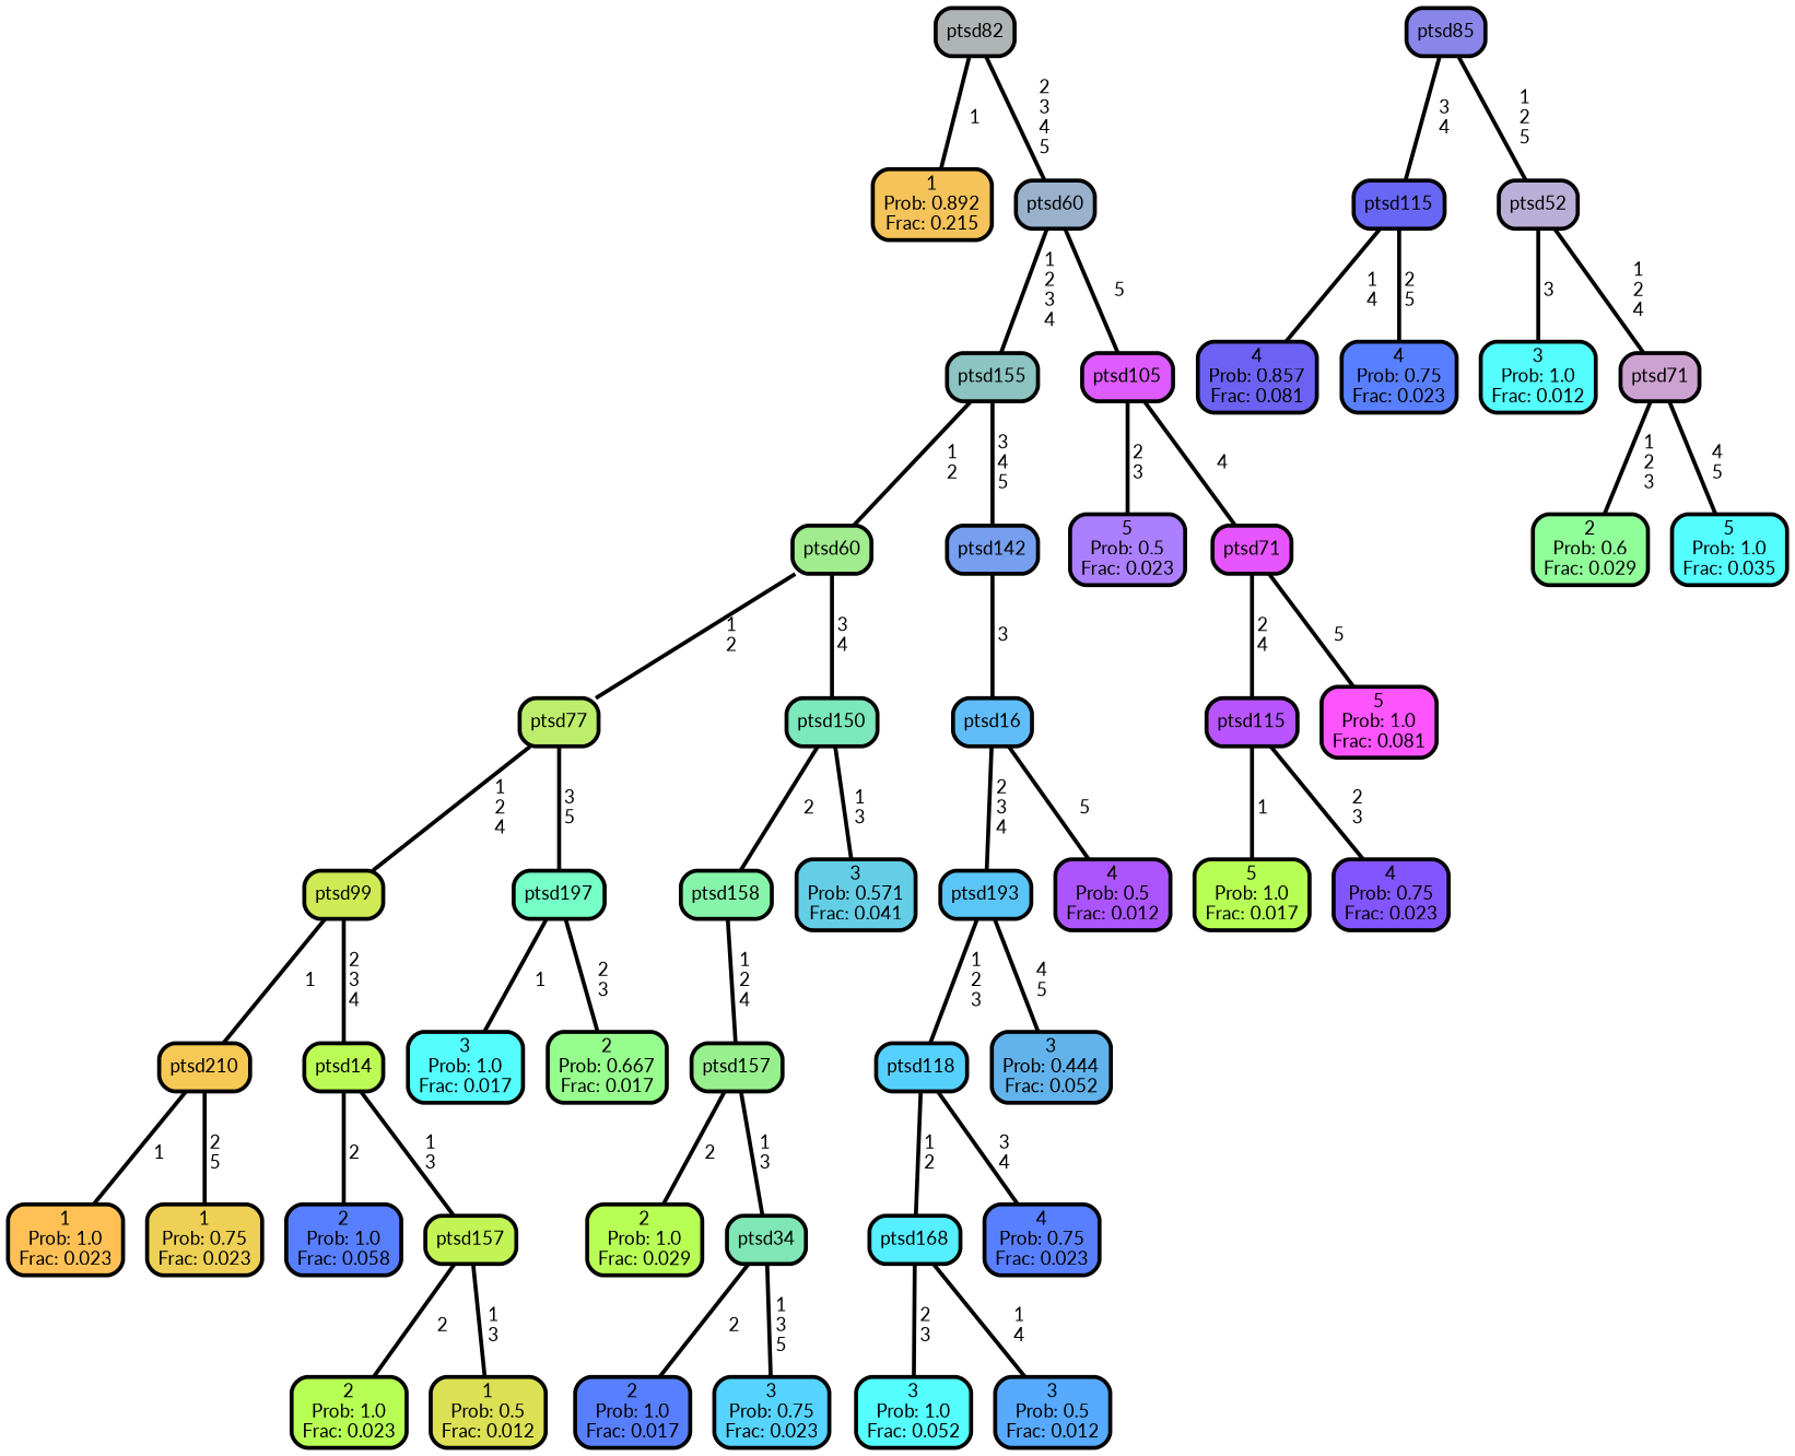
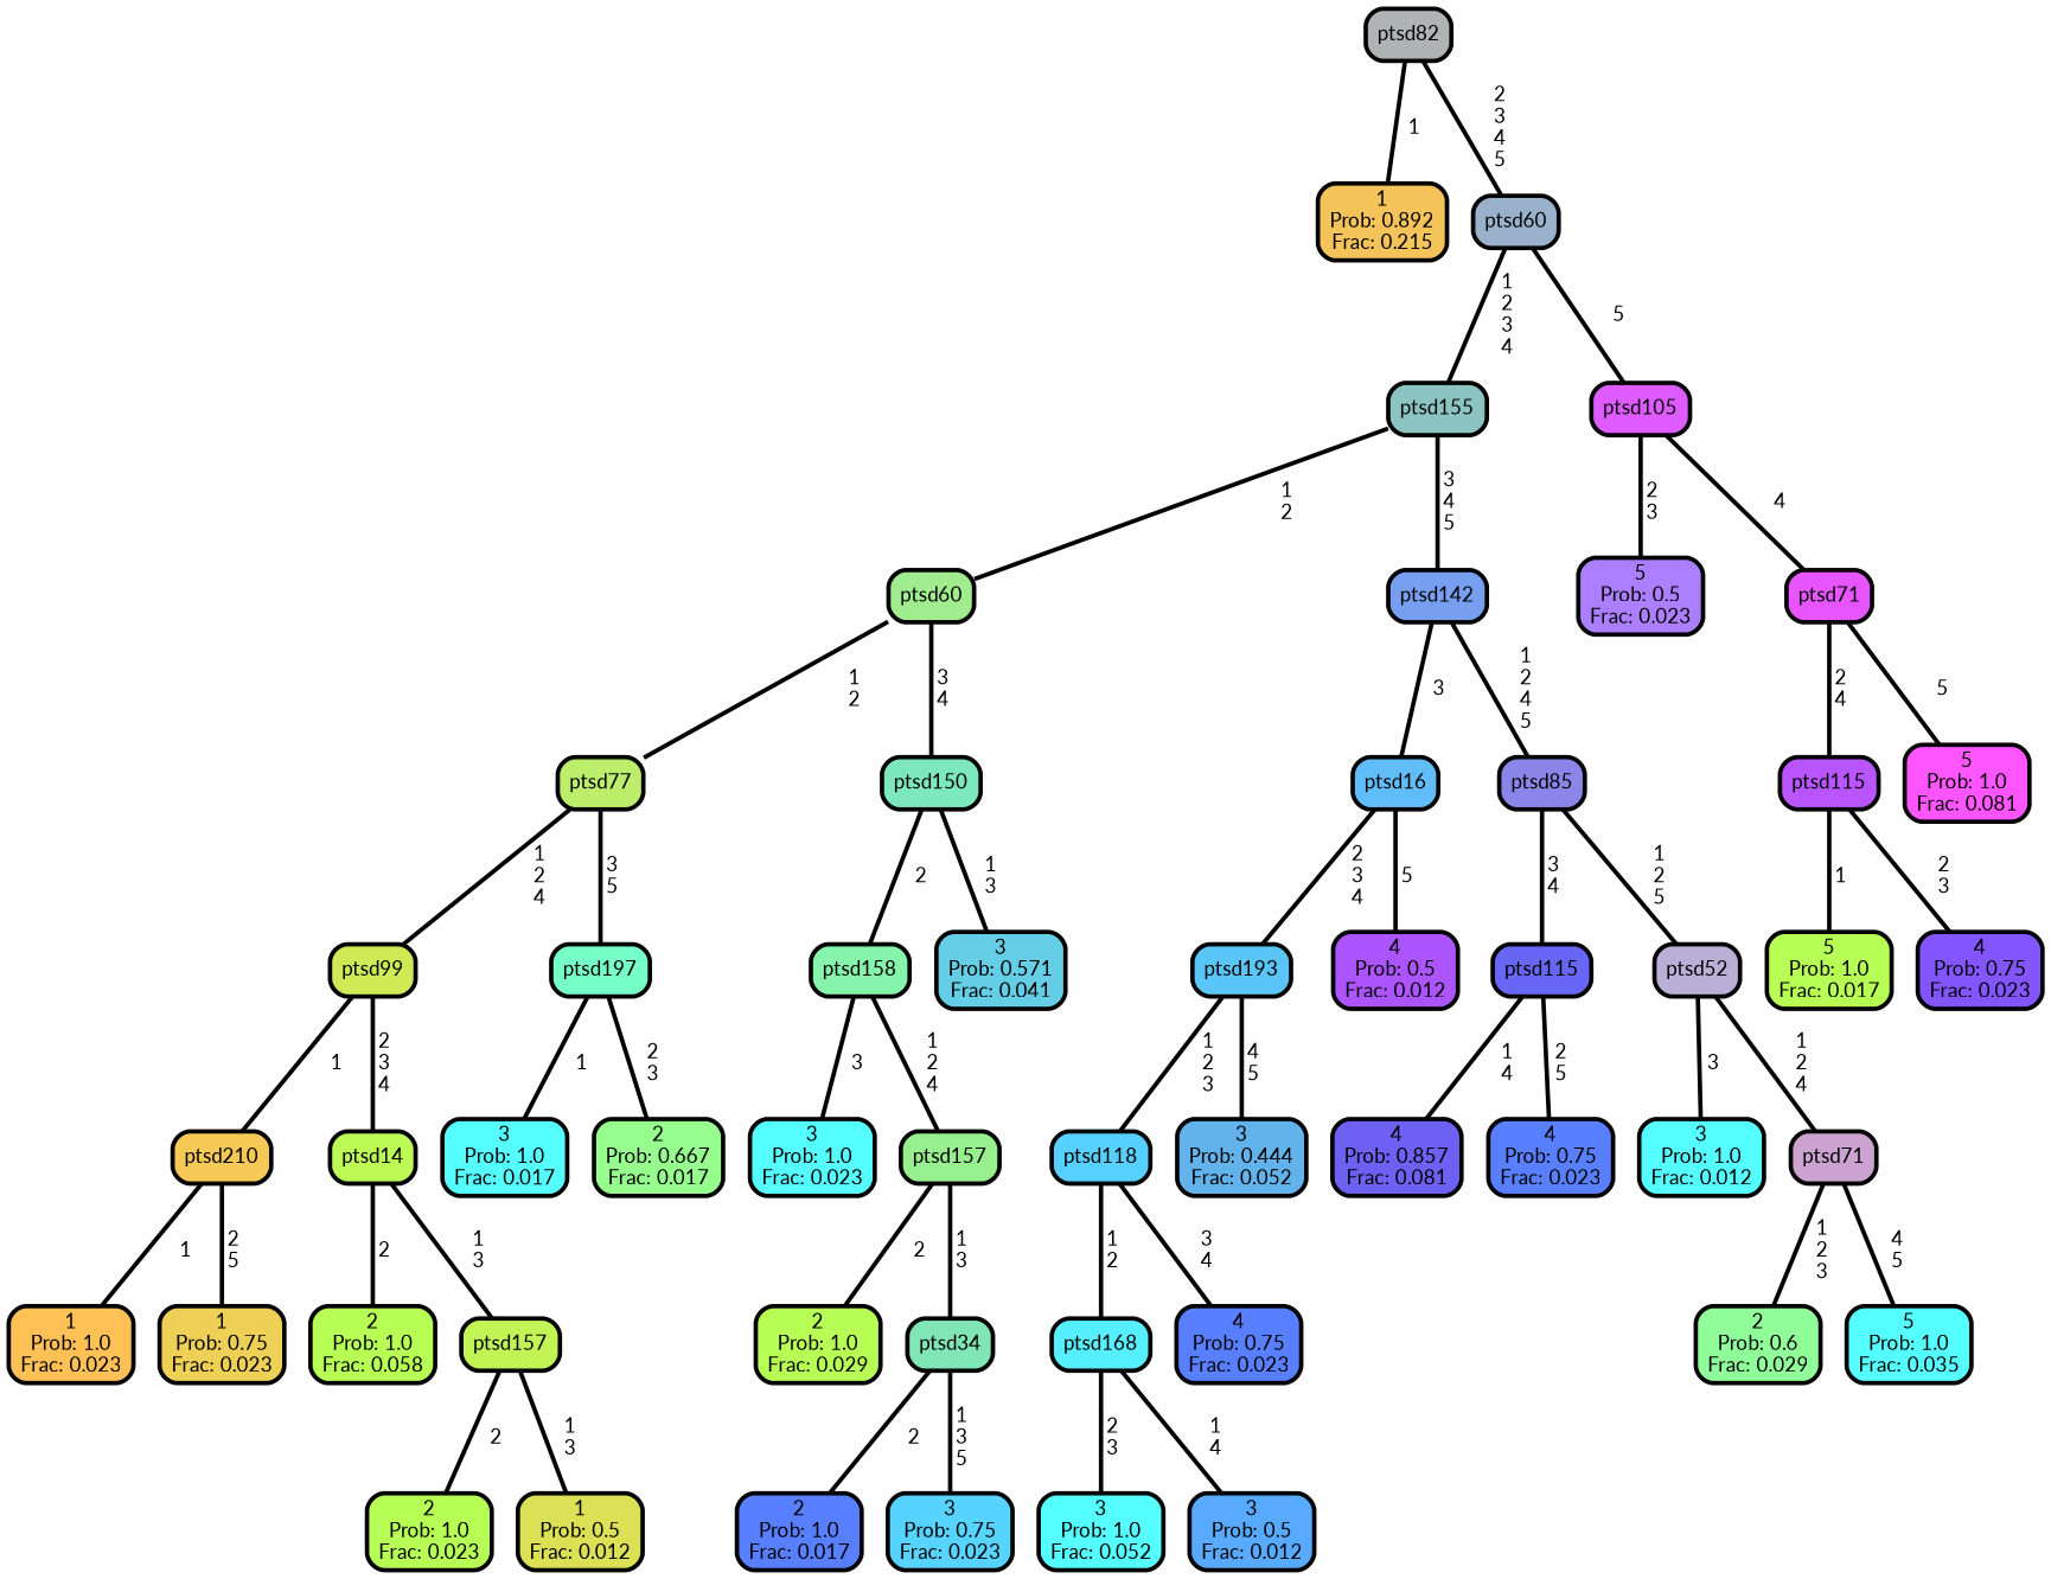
  graph {
    fontname=Lato
    ranksep="0 equally"
    splines=straight
    node [color=black fillcolor="#55ffff" fontcolor=black fontname=Lato penwidth=3 shape=box style="filled, rounded"]
    edge [color=black fontname=Lato penwidth=3]
    n1 [fillcolor="#f4c359" label="1\nProb: 0.892\nFrac: 0.215"]
    n2 [fillcolor="#aeb4b3" label=ptsd82]
    n3 [fillcolor="#9ab1cc" label=ptsd60]
    n4 [fillcolor="#8bc4c1" label=ptsd155]
    n5 [fillcolor="#dd5bff" label=ptsd105]
    n6 [fillcolor="#ffc155" label="1\nProb: 1.0\nFrac: 0.023"]
    n7 [fillcolor="#f6c855" label=ptsd210]
    n8 [fillcolor="#edd055" label="1\nProb: 0.75\nFrac: 0.023"]
    n9 [fillcolor="#cfea55" label=ptsd99]
    n10 [fillcolor="#bcfb55" label=ptsd14]
-   n11 [fillcolor="#587fff" label="2\nProb: 1.0\nFrac: 0.058"]
+   n11 [fillcolor="#b8ff55" label="2\nProb: 1.0\nFrac: 0.058"]
    n12 [fillcolor="#c3f455" label=ptsd157]
    n13 [fillcolor="#b8ff55" label="2\nProb: 1.0\nFrac: 0.023"]
    n14 [fillcolor="#dbe055" label="1\nProb: 0.5\nFrac: 0.012"]
    n15 [fillcolor="#bdee6b" label=ptsd77]
    n16 [fillcolor="#76ffc6" label=ptsd197]
    n17 [label="3\nProb: 1.0\nFrac: 0.017"]
    n18 [fillcolor="#97ff8d" label="2\nProb: 0.667\nFrac: 0.017"]
    n19 [fillcolor="#a1ec8e" label=ptsd60]
    n20 [fillcolor="#7ce8bc" label=ptsd150]
    n21 [fillcolor="#86f4aa" label=ptsd158]
    n22 [fillcolor="#64cee6" label="3\nProb: 0.571\nFrac: 0.041"]
+   n23 [label="3\nProb: 1.0\nFrac: 0.023"]
    n24 [fillcolor="#97f08d" label=ptsd157]
    n25 [fillcolor="#b8ff55" label="2\nProb: 1.0\nFrac: 0.029"]
    n26 [fillcolor="#80e6b6" label=ptsd34]
    n27 [fillcolor="#587fff" label="2\nProb: 1.0\nFrac: 0.017"]
    n28 [fillcolor="#56d4ff" label="3\nProb: 0.75\nFrac: 0.023"]
    n29 [fillcolor="#779ff0" label=ptsd142]
    n30 [fillcolor="#61bdf8" label=ptsd16]
    n31 [fillcolor="#8a86e9" label=ptsd85]
    n32 [label="3\nProb: 1.0\nFrac: 0.052"]
    n33 [fillcolor="#55efff" label=ptsd168]
    n34 [fillcolor="#57aaff" label="3\nProb: 0.5\nFrac: 0.012"]
    n35 [fillcolor="#56d1ff" label=ptsd118]
    n36 [fillcolor="#587fff" label="4\nProb: 0.75\nFrac: 0.023"]
    n37 [fillcolor="#5ac6f7" label=ptsd193]
    n38 [fillcolor="#62b3ec" label="3\nProb: 0.444\nFrac: 0.052"]
    n39 [fillcolor="#ac55ff" label="4\nProb: 0.5\nFrac: 0.012"]
    n40 [fillcolor="#6867f5" label=ptsd115]
    n41 [fillcolor="#bab0d7" label=ptsd52]
    n42 [fillcolor="#6c61f2" label="4\nProb: 0.857\nFrac: 0.081"]
    n43 [fillcolor="#587fff" label="4\nProb: 0.75\nFrac: 0.023"]
    n44 [label="3\nProb: 1.0\nFrac: 0.012"]
    n45 [fillcolor="#cca2d0" label=ptsd71]
    n46 [fillcolor="#90ff99" label="2\nProb: 0.6\nFrac: 0.029"]
    n47 [label="5\nProb: 1.0\nFrac: 0.035"]
    n48 [fillcolor="#ab7fff" label="5\nProb: 0.5\nFrac: 0.023"]
    n49 [fillcolor="#e755ff" label=ptsd71]
    n50 [fillcolor="#b855ff" label=ptsd115]
    n51 [fillcolor="#ff55ff" label="5\nProb: 1.0\nFrac: 0.081"]
    n52 [fillcolor="#b8ff55" label="5\nProb: 1.0\nFrac: 0.017"]
    n53 [fillcolor="#8355ff" label="4\nProb: 0.75\nFrac: 0.023"]
    subgraph sub_1 {
      rank=same
    }
    n2 -- n1 [label=" 1"]
    n2 -- n3 [label=" 2\n 3\n 4\n 5"]
    n3 -- n4 [label=" 1\n 2\n 3\n 4"]
    n3 -- n5 [label=" 5"]
    n4 -- n19 [label=" 1\n 2"]
    n4 -- n29 [label=" 3\n 4\n 5"]
    n5 -- n48 [label=" 2\n 3"]
    n5 -- n49 [label=" 4"]
    n7 -- n6 [label=" 1"]
    n7 -- n8 [label=" 2\n 5"]
    n9 -- n7 [label=" 1"]
    n9 -- n10 [label=" 2\n 3\n 4"]
    n10 -- n11 [label=" 2"]
    n10 -- n12 [label=" 1\n 3"]
    n12 -- n13 [label=" 2"]
    n12 -- n14 [label=" 1\n 3"]
    n15 -- n9 [label=" 1\n 2\n 4"]
    n15 -- n16 [label=" 3\n 5"]
    n16 -- n17 [label=" 1"]
    n16 -- n18 [label=" 2\n 3"]
    n19 -- n15 [label=" 1\n 2"]
    n19 -- n20 [label=" 3\n 4"]
    n20 -- n21 [label=" 2"]
    n20 -- n22 [label=" 1\n 3"]
+   n21 -- n23 [label=" 3"]
    n21 -- n24 [label=" 1\n 2\n 4"]
    n24 -- n25 [label=" 2"]
    n24 -- n26 [label=" 1\n 3"]
    n26 -- n27 [label=" 2"]
    n26 -- n28 [label=" 1\n 3\n 5"]
    n29 -- n30 [label=" 3"]
+   n29 -- n31 [label=" 1\n 2\n 4\n 5"]
    n30 -- n37 [label=" 2\n 3\n 4"]
    n30 -- n39 [label=" 5"]
    n31 -- n40 [label=" 3\n 4"]
    n31 -- n41 [label=" 1\n 2\n 5"]
    n33 -- n32 [label=" 2\n 3"]
    n33 -- n34 [label=" 1\n 4"]
    n35 -- n33 [label=" 1\n 2"]
    n35 -- n36 [label=" 3\n 4"]
    n37 -- n35 [label=" 1\n 2\n 3"]
    n37 -- n38 [label=" 4\n 5"]
    n40 -- n42 [label=" 1\n 4"]
    n40 -- n43 [label=" 2\n 5"]
    n41 -- n44 [label=" 3"]
    n41 -- n45 [label=" 1\n 2\n 4"]
    n45 -- n46 [label=" 1\n 2\n 3"]
    n45 -- n47 [label=" 4\n 5"]
    n49 -- n50 [label=" 2\n 4"]
    n49 -- n51 [label=" 5"]
    n50 -- n52 [label=" 1"]
    n50 -- n53 [label=" 2\n 3"]
  }
